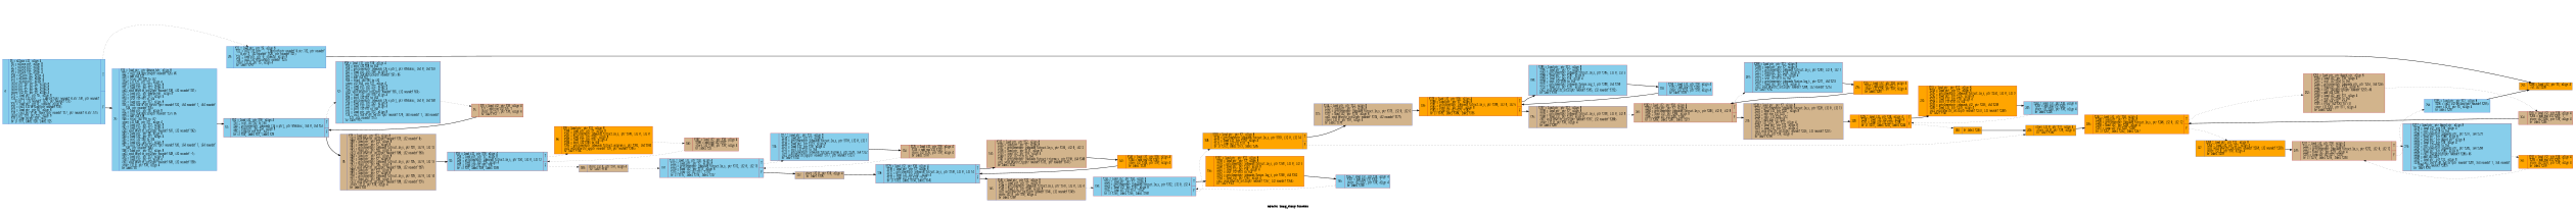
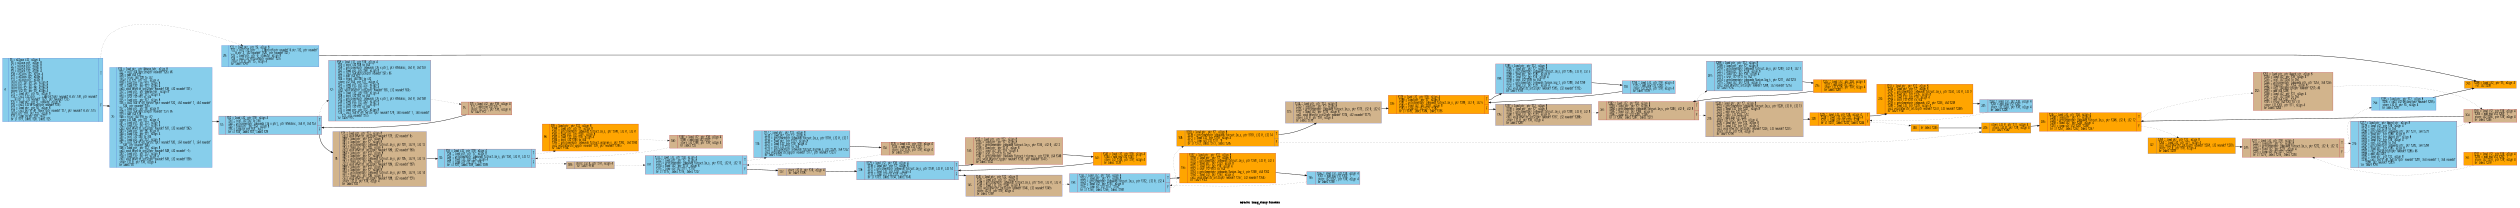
  digraph {
    label="CFG for 'lm3g_dump' function"
    rankdir=LR
    node [color="#b70d28ff" fillcolor=skyblue fontname=Courier shape=record style=filled]
    edge [style=bold]
    n1 [color="#3d50c3ff" label="{4:\l|  %5 = alloca i32, align 4\l  %6 = alloca ptr, align 8\l  %7 = alloca ptr, align 8\l  %8 = alloca ptr, align 8\l  %9 = alloca i32, align 4\l  %10 = alloca i32, align 4\l  %11 = alloca i32, align 4\l  %12 = alloca ptr, align 8\l  store ptr %0, ptr %6, align 8\l  store ptr %1, ptr %7, align 8\l  store ptr %2, ptr %8, align 8\l  store i32 %3, ptr %9, align 4\l  %13 = load ptr, ptr %6, align 8\l  %14 = call i32 (ptr, ...) @printf(ptr noundef @.str.130, ptr noundef\l... @.str.3, i32 noundef 1523, ptr noundef %13)\l  %15 = load ptr, ptr @__stdoutp, align 8\l  %16 = call i32 @fflush(ptr noundef %15)\l  %17 = load ptr, ptr %6, align 8\l  %18 = call ptr @\"\\01_fopen\"(ptr noundef %17, ptr noundef @.str.131)\l  store ptr %18, ptr %12, align 8\l  %19 = icmp eq ptr %18, null\l  br i1 %19, label %20, label %25\l|{<s0>T|<s1>F}}"]
    n2 [color="#3d50c3ff" label="{20:\l|  %21 = load ptr, ptr %6, align 8\l  %22 = call i32 (ptr, ...) @printf(ptr noundef @.str.132, ptr noundef\l... @.str.3, i32 noundef 1526, ptr noundef %21)\l  %23 = load ptr, ptr @__stdoutp, align 8\l  %24 = call i32 @fflush(ptr noundef %23)\l  store i32 0, ptr %5, align 4\l  br label %297\l}"]
    n3 [color="#3d50c3ff" label="{25:\l|  %26 = load ptr, ptr @darpa_hdr, align 8\l  %27 = call i64 @strlen(ptr noundef %26) #6\l  %28 = add i64 %27, 1\l  %29 = trunc i64 %28 to i32\l  store i32 %29, ptr %11, align 4\l  %30 = load ptr, ptr %12, align 8\l  %31 = load i32, ptr %11, align 4\l  call void @fwrite_int32(ptr noundef %30, i32 noundef %31)\l  %32 = load ptr, ptr @darpa_hdr, align 8\l  %33 = load i32, ptr %11, align 4\l  %34 = sext i32 %33 to i64\l  %35 = load ptr, ptr %12, align 8\l  %36 = call i64 @\"\\01_fwrite\"(ptr noundef %32, i64 noundef 1, i64 noundef\l... %34, ptr noundef %35)\l  %37 = load ptr, ptr %8, align 8\l  %38 = call i64 @strlen(ptr noundef %37) #6\l  %39 = add i64 %38, 1\l  %40 = trunc i64 %39 to i32\l  store i32 %40, ptr %11, align 4\l  %41 = load ptr, ptr %12, align 8\l  %42 = load i32, ptr %11, align 4\l  call void @fwrite_int32(ptr noundef %41, i32 noundef %42)\l  %43 = load ptr, ptr %8, align 8\l  %44 = load i32, ptr %11, align 4\l  %45 = sext i32 %44 to i64\l  %46 = load ptr, ptr %12, align 8\l  %47 = call i64 @\"\\01_fwrite\"(ptr noundef %43, i64 noundef 1, i64 noundef\l... %45, ptr noundef %46)\l  %48 = load ptr, ptr %12, align 8\l  call void @fwrite_int32(ptr noundef %48, i32 noundef -1)\l  %49 = load ptr, ptr %12, align 8\l  %50 = load i32, ptr %9, align 4\l  call void @fwrite_int32(ptr noundef %49, i32 noundef %50)\l  store i32 0, ptr %10, align 4\l  br label %51\l}"]
    n4 [color="#3d50c3ff" fillcolor=orange label="{297:\l|  %298 = load i32, ptr %5, align 4\l  ret i32 %298\l}"]
    n5 [label="{51:\l|  %52 = load i32, ptr %10, align 4\l  %53 = sext i32 %52 to i64\l  %54 = getelementptr inbounds [26 x ptr], ptr @fmtdesc, i64 0, i64 %53\l  %55 = load ptr, ptr %54, align 8\l  %56 = icmp ne ptr %55, null\l  br i1 %56, label %57, label %78\l|{<s0>T|<s1>F}}"]
    n6 [label="{57:\l|  %58 = load i32, ptr %10, align 4\l  %59 = sext i32 %58 to i64\l  %60 = getelementptr inbounds [26 x ptr], ptr @fmtdesc, i64 0, i64 %59\l  %61 = load ptr, ptr %60, align 8\l  %62 = call i64 @strlen(ptr noundef %61) #6\l  %63 = add i64 %62, 1\l  %64 = trunc i64 %63 to i32\l  store i32 %64, ptr %11, align 4\l  %65 = load ptr, ptr %12, align 8\l  %66 = load i32, ptr %11, align 4\l  call void @fwrite_int32(ptr noundef %65, i32 noundef %66)\l  %67 = load i32, ptr %10, align 4\l  %68 = sext i32 %67 to i64\l  %69 = getelementptr inbounds [26 x ptr], ptr @fmtdesc, i64 0, i64 %68\l  %70 = load ptr, ptr %69, align 8\l  %71 = load i32, ptr %11, align 4\l  %72 = sext i32 %71 to i60\l  %73 = load ptr, ptr %12, align 8\l  %74 = call i64 @\"\\01_fwrite\"(ptr noundef %70, i64 noundef 1, i64 noundef\l... %72, ptr noundef %73)\l  br label %75\l}"]
    n7 [color="#3d50c3ff" fillcolor=tan label="{78:\l|  %79 = load ptr, ptr %12, align 8\l  call void @fwrite_int32(ptr noundef %79, i32 noundef 0)\l  %80 = load ptr, ptr %12, align 8\l  %81 = load ptr, ptr %7, align 8\l  %82 = getelementptr inbounds %struct.lm_s, ptr %81, i32 0, i32 12\l  %83 = load i32, ptr %82, align 4\l  call void @fwrite_int32(ptr noundef %80, i32 noundef %83)\l  %84 = load ptr, ptr %12, align 8\l  %85 = load ptr, ptr %7, align 8\l  %86 = getelementptr inbounds %struct.lm_s, ptr %85, i32 0, i32 13\l  %87 = load i32, ptr %86, align 8\l  call void @fwrite_int32(ptr noundef %84, i32 noundef %87)\l  %88 = load ptr, ptr %12, align 8\l  %89 = load ptr, ptr %7, align 8\l  %90 = getelementptr inbounds %struct.lm_s, ptr %89, i32 0, i32 14\l  %91 = load i32, ptr %90, align 4\l  call void @fwrite_int32(ptr noundef %88, i32 noundef %91)\l  store i32 0, ptr %10, align 4\l  br label %92\l}"]
    n8 [fillcolor=tan label="{75:\l|  %76 = load i32, ptr %10, align 4\l  %77 = add nsw i32 %76, 1\l  store i32 %77, ptr %10, align 4\l  br label %51\l}"]
    n9 [label="{92:\l|  %93 = load i32, ptr %10, align 4\l  %94 = load ptr, ptr %7, align 8\l  %95 = getelementptr inbounds %struct.lm_s, ptr %94, i32 0, i32 12\l  %96 = load i32, ptr %95, align 4\l  %97 = icmp sle i32 %93, %96\l  br i1 %97, label %98, label %109\l|{<s0>T|<s1>F}}"]
    n10 [fillcolor=orange label="{98:\l|  %99 = load ptr, ptr %12, align 8\l  %100 = load ptr, ptr %7, align 8\l  %101 = getelementptr inbounds %struct.lm_s, ptr %100, i32 0, i32 0\l  %102 = load ptr, ptr %101, align 8\l  %103 = load i32, ptr %10, align 4\l  %104 = sext i32 %103 to i64\l  %105 = getelementptr inbounds %struct.unigram_s, ptr %102, i64 %104\l  call void @fwrite_ug(ptr noundef %99, ptr noundef %105)\l  br label %106\l}"]
    n11 [color="#3d50c3ff" fillcolor=tan label="{109:\l|  store i32 0, ptr %10, align 4\l  br label %110\l}"]
    n12 [fillcolor=tan label="{106:\l|  %107 = load i32, ptr %10, align 4\l  %108 = add nsw i32 %107, 1\l  store i32 %108, ptr %10, align 4\l  br label %92\l}"]
    n13 [label="{110:\l|  %111 = load i32, ptr %10, align 4\l  %112 = load ptr, ptr %7, align 8\l  %113 = getelementptr inbounds %struct.lm_s, ptr %112, i32 0, i32 13\l  %114 = load i32, ptr %113, align 8\l  %115 = icmp sle i32 %111, %114\l  br i1 %115, label %116, label %127\l|{<s0>T|<s1>F}}"]
    n14 [label="{116:\l|  %117 = load ptr, ptr %12, align 8\l  %118 = load ptr, ptr %7, align 8\l  %119 = getelementptr inbounds %struct.lm_s, ptr %118, i32 0, i32 1\l  %120 = load ptr, ptr %119, align 8\l  %121 = load i32, ptr %10, align 4\l  %122 = sext i32 %121 to i64\l  %123 = getelementptr inbounds %struct.bigram_s, ptr %120, i64 %122\l  call void @fwrite_bg(ptr noundef %117, ptr noundef %123)\l  br label %124\l}"]
    n15 [color="#3d50c3ff" fillcolor=tan label="{127:\l|  store i32 0, ptr %10, align 4\l  br label %128\l}"]
    n16 [fillcolor=tan label="{124:\l|  %125 = load i32, ptr %10, align 4\l  %126 = add nsw i32 %125, 1\l  store i32 %126, ptr %10, align 4\l  br label %110\l}"]
    n17 [label="{128:\l|  %129 = load i32, ptr %10, align 4\l  %130 = load ptr, ptr %7, align 8\l  %131 = getelementptr inbounds %struct.lm_s, ptr %130, i32 0, i32 14\l  %132 = load i32, ptr %131, align 4\l  %133 = icmp slt i32 %129, %132\l  br i1 %133, label %134, label %145\l|{<s0>T|<s1>F}}"]
    n18 [fillcolor=tan label="{134:\l|  %135 = load ptr, ptr %12, align 8\l  %136 = load ptr, ptr %7, align 8\l  %137 = getelementptr inbounds %struct.lm_s, ptr %136, i32 0, i32 2\l  %138 = load ptr, ptr %137, align 8\l  %139 = load i32, ptr %10, align 4\l  %140 = sext i32 %139 to i64\l  %141 = getelementptr inbounds %struct.trigram_s, ptr %138, i64 %140\l  call void @fwrite_tg(ptr noundef %135, ptr noundef %141)\l  br label %142\l}"]
    n19 [color="#3d50c3ff" fillcolor=tan label="{145:\l|  %146 = load ptr, ptr %12, align 8\l  %147 = load ptr, ptr %7, align 8\l  %148 = getelementptr inbounds %struct.lm_s, ptr %147, i32 0, i32 4\l  %149 = load i32, ptr %148, align 8\l  call void @fwrite_int32(ptr noundef %146, i32 noundef %149)\l  store i32 0, ptr %10, align 4\l  br label %150\l}"]
    n20 [fillcolor=orange label="{142:\l|  %143 = load i32, ptr %10, align 4\l  %144 = add nsw i32 %143, 1\l  store i32 %144, ptr %10, align 4\l  br label %128\l}"]
    n21 [label="{150:\l|  %151 = load i32, ptr %10, align 4\l  %152 = load ptr, ptr %7, align 8\l  %153 = getelementptr inbounds %struct.lm_s, ptr %152, i32 0, i32 4\l  %154 = load i32, ptr %153, align 8\l  %155 = icmp slt i32 %151, %154\l  br i1 %155, label %156, label %168\l|{<s0>T|<s1>F}}"]
    n22 [fillcolor=orange label="{156:\l|  %157 = load ptr, ptr %12, align 8\l  %158 = load ptr, ptr %7, align 8\l  %159 = getelementptr inbounds %struct.lm_s, ptr %158, i32 0, i32 3\l  %160 = load ptr, ptr %159, align 8\l  %161 = load i32, ptr %10, align 4\l  %162 = sext i32 %161 to i64\l  %163 = getelementptr inbounds %union.log_t, ptr %160, i64 %162\l  %164 = load i32, ptr %163, align 4\l  call void @fwrite_int32(ptr noundef %157, i32 noundef %164)\l  br label %165\l}"]
    n23 [color="#3d50c3ff" fillcolor=orange label="{168:\l|  %169 = load ptr, ptr %7, align 8\l  %170 = getelementptr inbounds %struct.lm_s, ptr %169, i32 0, i32 14\l  %171 = load i32, ptr %170, align 4\l  %172 = icmp sgt i32 %171, 0\l  br i1 %172, label %173, label %245\l|{<s0>T|<s1>F}}"]
    n24 [label="{165:\l|  %166 = load i32, ptr %10, align 4\l  %167 = add nsw i32 %166, 1\l  store i32 %167, ptr %10, align 4\l  br label %150\l}"]
    n25 [color="#3d50c3ff" fillcolor=tan label="{173:\l|  %174 = load ptr, ptr %12, align 8\l  %175 = load ptr, ptr %7, align 8\l  %176 = getelementptr inbounds %struct.lm_s, ptr %175, i32 0, i32 6\l  %177 = load i32, ptr %176, align 8\l  call void @fwrite_int32(ptr noundef %174, i32 noundef %177)\l  store i32 0, ptr %10, align 4\l  br label %178\l}"]
    n26 [color="#3d50c3ff" fillcolor=orange label="{245:\l|  store i32 0, ptr %11, align 4\l  store i32 0, ptr %10, align 4\l  br label %246\l}"]
    n27 [fillcolor=orange label="{178:\l|  %179 = load i32, ptr %10, align 4\l  %180 = load ptr, ptr %7, align 8\l  %181 = getelementptr inbounds %struct.lm_s, ptr %180, i32 0, i32 6\l  %182 = load i32, ptr %181, align 8\l  %183 = icmp slt i32 %179, %182\l  br i1 %183, label %184, label %196\l|{<s0>T|<s1>F}}"]
    n28 [fillcolor=orange label="{246:\l|  %247 = load i32, ptr %10, align 4\l  %248 = load ptr, ptr %7, align 8\l  %249 = getelementptr inbounds %struct.lm_s, ptr %248, i32 0, i32 12\l  %250 = load i32, ptr %249, align 4\l  %251 = icmp slt i32 %247, %250\l  br i1 %251, label %252, label %267\l|{<s0>T|<s1>F}}"]
    n29 [label="{184:\l|  %185 = load ptr, ptr %12, align 8\l  %186 = load ptr, ptr %7, align 8\l  %187 = getelementptr inbounds %struct.lm_s, ptr %186, i32 0, i32 5\l  %188 = load ptr, ptr %187, align 8\l  %189 = load i32, ptr %10, align 4\l  %190 = sext i32 %189 to i64\l  %191 = getelementptr inbounds %union.log_t, ptr %188, i64 %190\l  %192 = load i32, ptr %191, align 4\l  call void @fwrite_int32(ptr noundef %185, i32 noundef %192)\l  br label %193\l}"]
    n30 [color="#3d50c3ff" fillcolor=tan label="{196:\l|  %197 = load ptr, ptr %12, align 8\l  %198 = load ptr, ptr %7, align 8\l  %199 = getelementptr inbounds %struct.lm_s, ptr %198, i32 0, i32 8\l  %200 = load i32, ptr %199, align 8\l  call void @fwrite_int32(ptr noundef %197, i32 noundef %200)\l  store i32 0, ptr %10, align 4\l  br label %201\l}"]
    n31 [fillcolor=tan label="{252:\l|  %253 = load ptr, ptr @word_str, align 8\l  %254 = load i32, ptr %10, align 4\l  %255 = sext i32 %254 to i64\l  %256 = getelementptr inbounds ptr, ptr %253, i64 %255\l  %257 = load ptr, ptr %256, align 8\l  %258 = call i64 @strlen(ptr noundef %257) #6\l  %259 = add i64 %258, 1\l  %260 = load i32, ptr %11, align 4\l  %261 = sext i32 %260 to i64\l  %262 = add i64 %261, %259\l  %263 = trunc i64 %262 to i32\l  store i32 %263, ptr %11, align 4\l  br label %264\l}"]
    n32 [color="#3d50c3ff" fillcolor=orange label="{267:\l|  %268 = load ptr, ptr %12, align 8\l  %269 = load i32, ptr %11, align 4\l  call void @fwrite_int32(ptr noundef %268, i32 noundef %269)\l  store i32 0, ptr %10, align 4\l  br label %270\l}"]
    n33 [label="{193:\l|  %194 = load i32, ptr %10, align 4\l  %195 = add nsw i32 %194, 1\l  store i32 %195, ptr %10, align 4\l  br label %178\l}"]
    n34 [fillcolor=tan label="{201:\l|  %202 = load i32, ptr %10, align 4\l  %203 = load ptr, ptr %7, align 8\l  %204 = getelementptr inbounds %struct.lm_s, ptr %203, i32 0, i32 8\l  %205 = load i32, ptr %204, align 8\l  %206 = icmp slt i32 %202, %205\l  br i1 %206, label %207, label %219\l|{<s0>T|<s1>F}}"]
    n35 [label="{207:\l|  %208 = load ptr, ptr %12, align 8\l  %209 = load ptr, ptr %7, align 8\l  %210 = getelementptr inbounds %struct.lm_s, ptr %209, i32 0, i32 7\l  %211 = load ptr, ptr %210, align 8\l  %212 = load i32, ptr %10, align 4\l  %213 = sext i32 %212 to i64\l  %214 = getelementptr inbounds %union.log_t, ptr %211, i64 %213\l  %215 = load i32, ptr %214, align 4\l  call void @fwrite_int32(ptr noundef %208, i32 noundef %215)\l  br label %216\l}"]
    n36 [color="#3d50c3ff" fillcolor=tan label="{219:\l|  %220 = load ptr, ptr %7, align 8\l  %221 = getelementptr inbounds %struct.lm_s, ptr %220, i32 0, i32 13\l  %222 = load i32, ptr %221, align 8\l  %223 = add nsw i32 %222, 1\l  %224 = sdiv i32 %223, 512\l  %225 = add nsw i32 %224, 1\l  store i32 %225, ptr %11, align 4\l  %226 = load ptr, ptr %12, align 8\l  %227 = load i32, ptr %11, align 4\l  call void @fwrite_int32(ptr noundef %226, i32 noundef %227)\l  store i32 0, ptr %10, align 4\l  br label %228\l}"]
    n37 [fillcolor=orange label="{216:\l|  %217 = load i32, ptr %10, align 4\l  %218 = add nsw i32 %217, 1\l  store i32 %218, ptr %10, align 4\l  br label %201\l}"]
    n38 [fillcolor=orange label="{228:\l|  %229 = load i32, ptr %10, align 4\l  %230 = load i32, ptr %11, align 4\l  %231 = icmp slt i32 %229, %230\l  br i1 %231, label %232, label %244\l|{<s0>T|<s1>F}}"]
    n39 [fillcolor=orange label="{232:\l|  %233 = load ptr, ptr %12, align 8\l  %234 = load ptr, ptr %7, align 8\l  %235 = getelementptr inbounds %struct.lm_s, ptr %234, i32 0, i32 9\l  %236 = load ptr, ptr %235, align 8\l  %237 = load i32, ptr %10, align 4\l  %238 = sext i32 %237 to i64\l  %239 = getelementptr inbounds i32, ptr %236, i64 %238\l  %240 = load i32, ptr %239, align 4\l  call void @fwrite_int32(ptr noundef %233, i32 noundef %240)\l  br label %241\l}"]
    n40 [color="#3d50c3ff" fillcolor=orange label="{244:\l|  br label %245\l}"]
    n41 [label="{241:\l|  %242 = load i32, ptr %10, align 4\l  %243 = add nsw i32 %242, 1\l  store i32 %243, ptr %10, align 4\l  br label %228\l}"]
    n42 [fillcolor=tan label="{264:\l|  %265 = load i32, ptr %10, align 4\l  %266 = add nsw i32 %265, 1\l  store i32 %266, ptr %10, align 4\l  br label %246\l}"]
    n43 [fillcolor=tan label="{270:\l|  %271 = load i32, ptr %10, align 4\l  %272 = load ptr, ptr %7, align 8\l  %273 = getelementptr inbounds %struct.lm_s, ptr %272, i32 0, i32 12\l  %274 = load i32, ptr %273, align 4\l  %275 = icmp slt i32 %271, %274\l  br i1 %275, label %276, label %294\l|{<s0>T|<s1>F}}"]
    n44 [label="{276:\l|  %277 = load ptr, ptr @word_str, align 8\l  %278 = load i32, ptr %10, align 4\l  %279 = sext i32 %278 to i64\l  %280 = getelementptr inbounds ptr, ptr %277, i64 %279\l  %281 = load ptr, ptr %280, align 8\l  %282 = load ptr, ptr @word_str, align 8\l  %283 = load i32, ptr %10, align 4\l  %284 = sext i32 %283 to i64\l  %285 = getelementptr inbounds ptr, ptr %282, i64 %284\l  %286 = load ptr, ptr %285, align 8\l  %287 = call i64 @strlen(ptr noundef %286) #6\l  %288 = add i64 %287, 1\l  %289 = load ptr, ptr %12, align 8\l  %290 = call i64 @\"\\01_fwrite\"(ptr noundef %281, i64 noundef 1, i64 noundef\l... %288, ptr noundef %289)\l  br label %291\l}"]
    n45 [color="#3d50c3ff" label="{294:\l|  %295 = load ptr, ptr %12, align 8\l  %296 = call i32 @fclose(ptr noundef %295)\l  store i32 0, ptr %5, align 4\l  br label %297\l}"]
    n46 [fillcolor=orange label="{291:\l|  %292 = load i32, ptr %10, align 4\l  %293 = add nsw i32 %292, 1\l  store i32 %293, ptr %10, align 4\l  br label %270\l}"]
    n1 -> n2 [style=dotted tailport=s0]
    n1 -> n3 [tailport=s1]
    n2 -> n4
    n3 -> n5
    n5 -> n6 [style=dotted tailport=s0]
    n5 -> n7 [tailport=s1]
    n6 -> n8 [style=dotted]
    n7 -> n9
    n8 -> n5
    n9 -> n10 [style=dotted tailport=s0]
    n9 -> n11 [style=dotted tailport=s1]
    n10 -> n12 [style=dotted]
    n11 -> n13 [style=dotted]
    n12 -> n9 [style=dotted]
    n13 -> n14 [style=dotted tailport=s0]
    n13 -> n15 [tailport=s1]
    n14 -> n16
    n15 -> n17
    n16 -> n13 [style=dotted]
    n17 -> n18 [tailport=s0]
    n17 -> n19 [tailport=s1]
    n18 -> n20
    n19 -> n21 [style=dotted]
    n20 -> n17
    n21 -> n22 [tailport=s0]
    n21 -> n23 [style=dotted tailport=s1]
    n22 -> n24
    n23 -> n25 [tailport=s0]
    n23 -> n26 [style=dotted tailport=s1]
    n24 -> n21 [style=dotted]
    n25 -> n27
    n26 -> n28
    n27 -> n29 [tailport=s0]
    n27 -> n30 [tailport=s1]
    n28 -> n31 [style=dotted tailport=s0]
    n28 -> n32 [style=dotted tailport=s1]
    n29 -> n33
    n30 -> n34 [style=dotted]
    n31 -> n42 [style=dotted]
    n32 -> n43
    n33 -> n27
    n34 -> n35 [style=dotted tailport=s0]
-   n34 -> n36 [tailport=s1]
+   n34 -> n36 [style=dotted tailport=s1]
    n35 -> n37
    n36 -> n38
    n37 -> n34
    n38 -> n39 [tailport=s0]
    n38 -> n40 [style=dotted tailport=s1]
    n39 -> n41
    n40 -> n26
    n41 -> n38 [style=dotted]
    n42 -> n28
    n43 -> n44 [style=dotted tailport=s0]
    n43 -> n45 [style=dotted tailport=s1]
-   n44 -> n46 [style=dotted]
+   n44 -> n42 [style=dotted]
    n45 -> n4
    n46 -> n43 [style=dotted]
  }
